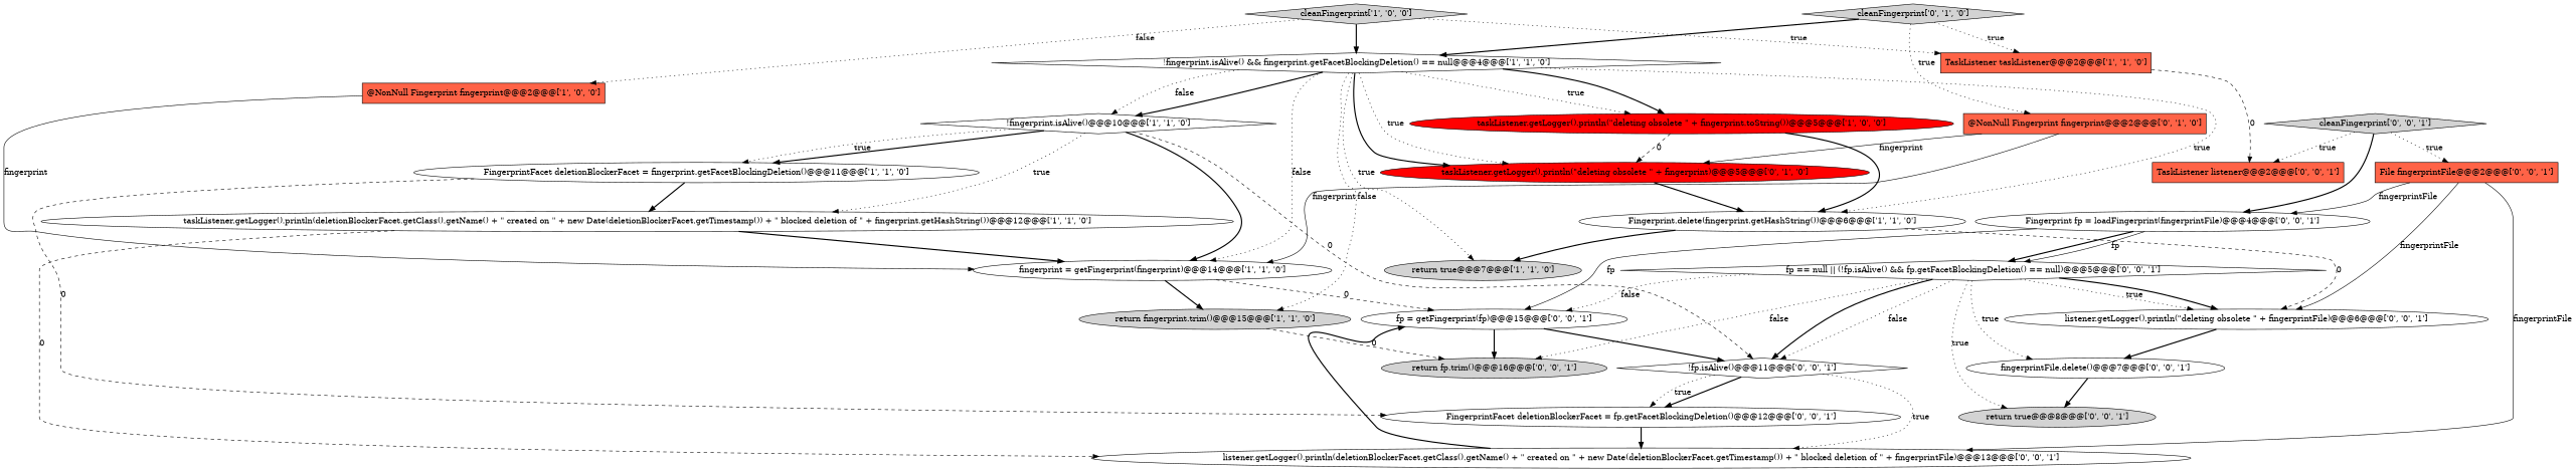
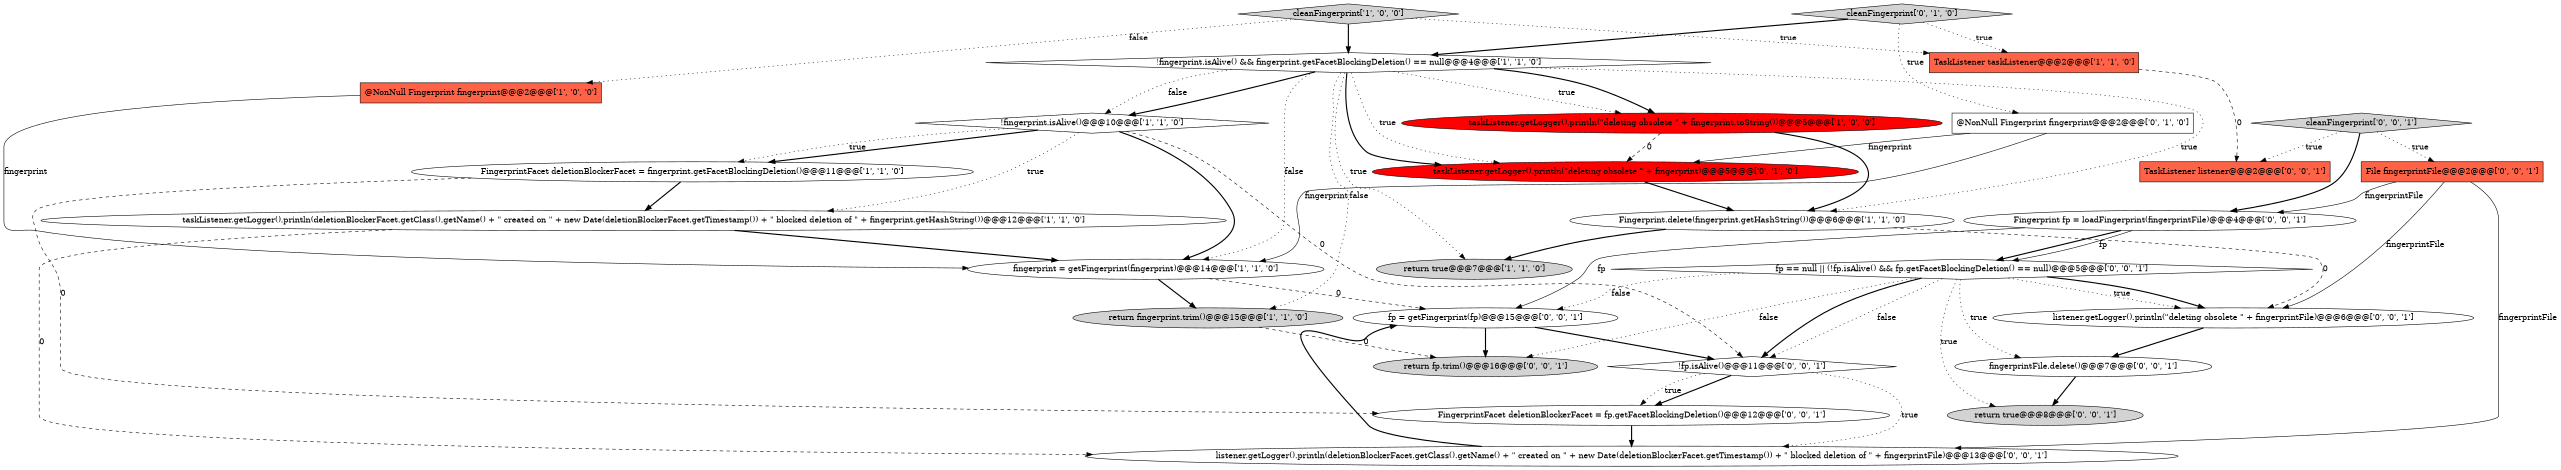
  digraph {
    node [fillcolor=white shape=ellipse style=filled]
    edge [style=bold]
    n1 [label="listener.getLogger().println(\"deleting obsolete \" + fingerprintFile)@@@6@@@['0', '0', '1']"]
    n2 [label="fingerprintFile.delete()@@@7@@@['0', '0', '1']"]
    n3 [fillcolor=lightgray label="return true@@@8@@@['0', '0', '1']"]
    n4 [label="Fingerprint.delete(fingerprint.getHashString())@@@6@@@['1', '1', '0']"]
    n5 [fillcolor=lightgray label="return true@@@7@@@['1', '1', '0']"]
    n6 [fillcolor=tomato label="@NonNull Fingerprint fingerprint@@@2@@@['1', '0', '0']" shape=box]
    n7 [label="fingerprint = getFingerprint(fingerprint)@@@14@@@['1', '1', '0']"]
    n8 [label="fp = getFingerprint(fp)@@@15@@@['0', '0', '1']"]
    n9 [fillcolor=lightgray label="return fingerprint.trim()@@@15@@@['1', '1', '0']"]
    n10 [label="FingerprintFacet deletionBlockerFacet = fp.getFacetBlockingDeletion()@@@12@@@['0', '0', '1']"]
    n11 [label="listener.getLogger().println(deletionBlockerFacet.getClass().getName() + \" created on \" + new Date(deletionBlockerFacet.getTimestamp()) + \" blocked deletion of \" + fingerprintFile)@@@13@@@['0', '0', '1']"]
    n12 [fillcolor=lightgray label="cleanFingerprint['1', '0', '0']" shape=diamond]
    n13 [label="!fingerprint.isAlive() && fingerprint.getFacetBlockingDeletion() == null@@@4@@@['1', '1', '0']" shape=diamond]
    n14 [fillcolor=tomato label="TaskListener taskListener@@@2@@@['1', '1', '0']" shape=box]
    n15 [label="!fingerprint.isAlive()@@@10@@@['1', '1', '0']" shape=diamond]
    n16 [fillcolor=red label="taskListener.getLogger().println(\"deleting obsolete \" + fingerprint)@@@5@@@['0', '1', '0']"]
    n17 [fillcolor=red label="taskListener.getLogger().println(\"deleting obsolete \" + fingerprint.toString())@@@5@@@['1', '0', '0']"]
    n18 [fillcolor=tomato label="TaskListener listener@@@2@@@['0', '0', '1']" shape=box]
    n19 [fillcolor=tomato label="File fingerprintFile@@@2@@@['0', '0', '1']" shape=box]
    n20 [label="Fingerprint fp = loadFingerprint(fingerprintFile)@@@4@@@['0', '0', '1']"]
    n21 [label="fp == null || (!fp.isAlive() && fp.getFacetBlockingDeletion() == null)@@@5@@@['0', '0', '1']" shape=diamond]
    n22 [fillcolor=lightgray label="return fp.trim()@@@16@@@['0', '0', '1']"]
    n23 [label="!fp.isAlive()@@@11@@@['0', '0', '1']" shape=diamond]
    n24 [label="taskListener.getLogger().println(deletionBlockerFacet.getClass().getName() + \" created on \" + new Date(deletionBlockerFacet.getTimestamp()) + \" blocked deletion of \" + fingerprint.getHashString())@@@12@@@['1', '1', '0']"]
    n25 [label="FingerprintFacet deletionBlockerFacet = fingerprint.getFacetBlockingDeletion()@@@11@@@['1', '1', '0']"]
-   n26 [fillcolor=tomato label="@NonNull Fingerprint fingerprint@@@2@@@['0', '1', '0']" shape=box]
+   n26 [label="@NonNull Fingerprint fingerprint@@@2@@@['0', '1', '0']" shape=box]
    n27 [fillcolor=lightgray label="cleanFingerprint['0', '0', '1']" shape=diamond]
    n28 [fillcolor=lightgray label="cleanFingerprint['0', '1', '0']" shape=diamond]
    n1 -> n2
    n2 -> n3
    n4 -> n1 [label=0 style=dashed]
    n4 -> n5
    n6 -> n7 [label=fingerprint style=solid]
    n7 -> n8 [label=0 style=dashed]
    n7 -> n9
    n8 -> n22
    n8 -> n23
    n9 -> n22 [label=0 style=dashed]
    n10 -> n11
    n11 -> n8
    n12 -> n6 [label=false style=dotted]
    n12 -> n13
    n12 -> n14 [label=true style=dotted]
    n13 -> n4 [label=true style=dotted]
    n13 -> n5 [label=true style=dotted]
    n13 -> n7 [label=false style=dotted]
    n13 -> n9 [label=false style=dotted]
    n13 -> n15 [label=false style=dotted]
    n13 -> n15
    n13 -> n16
    n13 -> n16 [label=true style=dotted]
    n13 -> n17 [label=true style=dotted]
    n13 -> n17
    n14 -> n18 [label=0 style=dashed]
    n15 -> n7
    n15 -> n23 [label=0 style=dashed]
    n15 -> n24 [label=true style=dotted]
    n15 -> n25
    n15 -> n25 [label=true style=dotted]
    n16 -> n4
    n17 -> n4
    n17 -> n16 [label=0 style=dashed]
    n19 -> n1 [label=fingerprintFile style=solid]
    n19 -> n11 [label=fingerprintFile style=solid]
    n19 -> n20 [label=fingerprintFile style=solid]
    n20 -> n8 [label=fp style=solid]
    n20 -> n21
    n20 -> n21 [label=fp style=solid]
    n21 -> n1 [label=true style=dotted]
    n21 -> n1
    n21 -> n2 [label=true style=dotted]
    n21 -> n3 [label=true style=dotted]
    n21 -> n8 [label=false style=dotted]
    n21 -> n22 [label=false style=dotted]
    n21 -> n23 [label=false style=dotted]
    n21 -> n23
    n23 -> n10
    n23 -> n10 [label=true style=dotted]
    n23 -> n11 [label=true style=dotted]
    n24 -> n7
    n24 -> n11 [label=0 style=dashed]
    n25 -> n10 [label=0 style=dashed]
    n25 -> n24
    n26 -> n7 [label=fingerprint style=solid]
    n26 -> n16 [label=fingerprint style=solid]
    n27 -> n18 [label=true style=dotted]
    n27 -> n19 [label=true style=dotted]
    n27 -> n20
    n28 -> n13
    n28 -> n14 [label=true style=dotted]
    n28 -> n26 [label=true style=dotted]
  }
